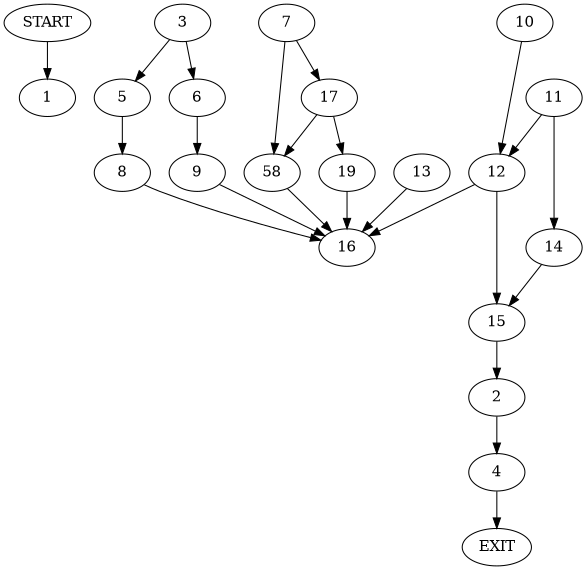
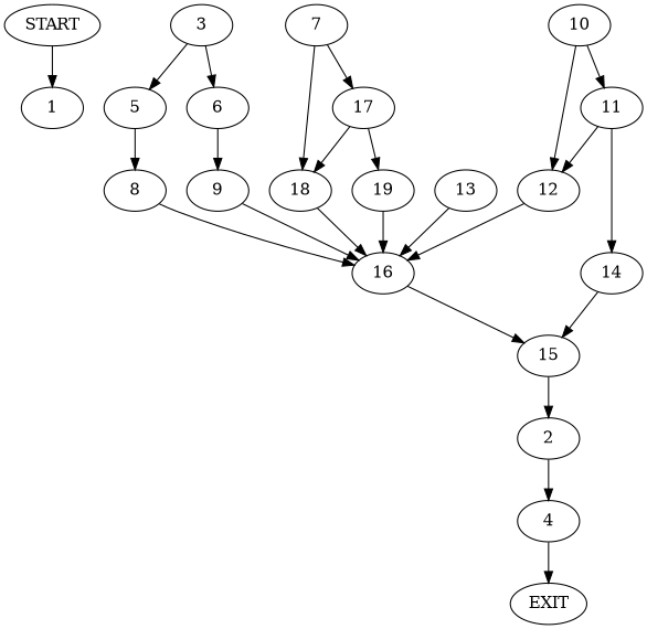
  digraph {
    n1 [label=START]
    1
    n3 [label=EXIT]
    2
    4
    3
    5
    6
    8
    9
    7
    17
-   18 [label=58]
+   18
    16
    10
    11
    12
    19
    15
    13
    14
    n1 -> 1
    2 -> 4
    4 -> n3
    3 -> 5
    3 -> 6
    5 -> 8
    6 -> 9
    8 -> 16
    9 -> 16
    7 -> 17
    7 -> 18
    17 -> 18
    17 -> 19
    18 -> 16
-   12 -> 15
+   16 -> 15
+   10 -> 11
    10 -> 12
    11 -> 12
    11 -> 14
    12 -> 16
    19 -> 16
    15 -> 2
    13 -> 16
    14 -> 15
  }
